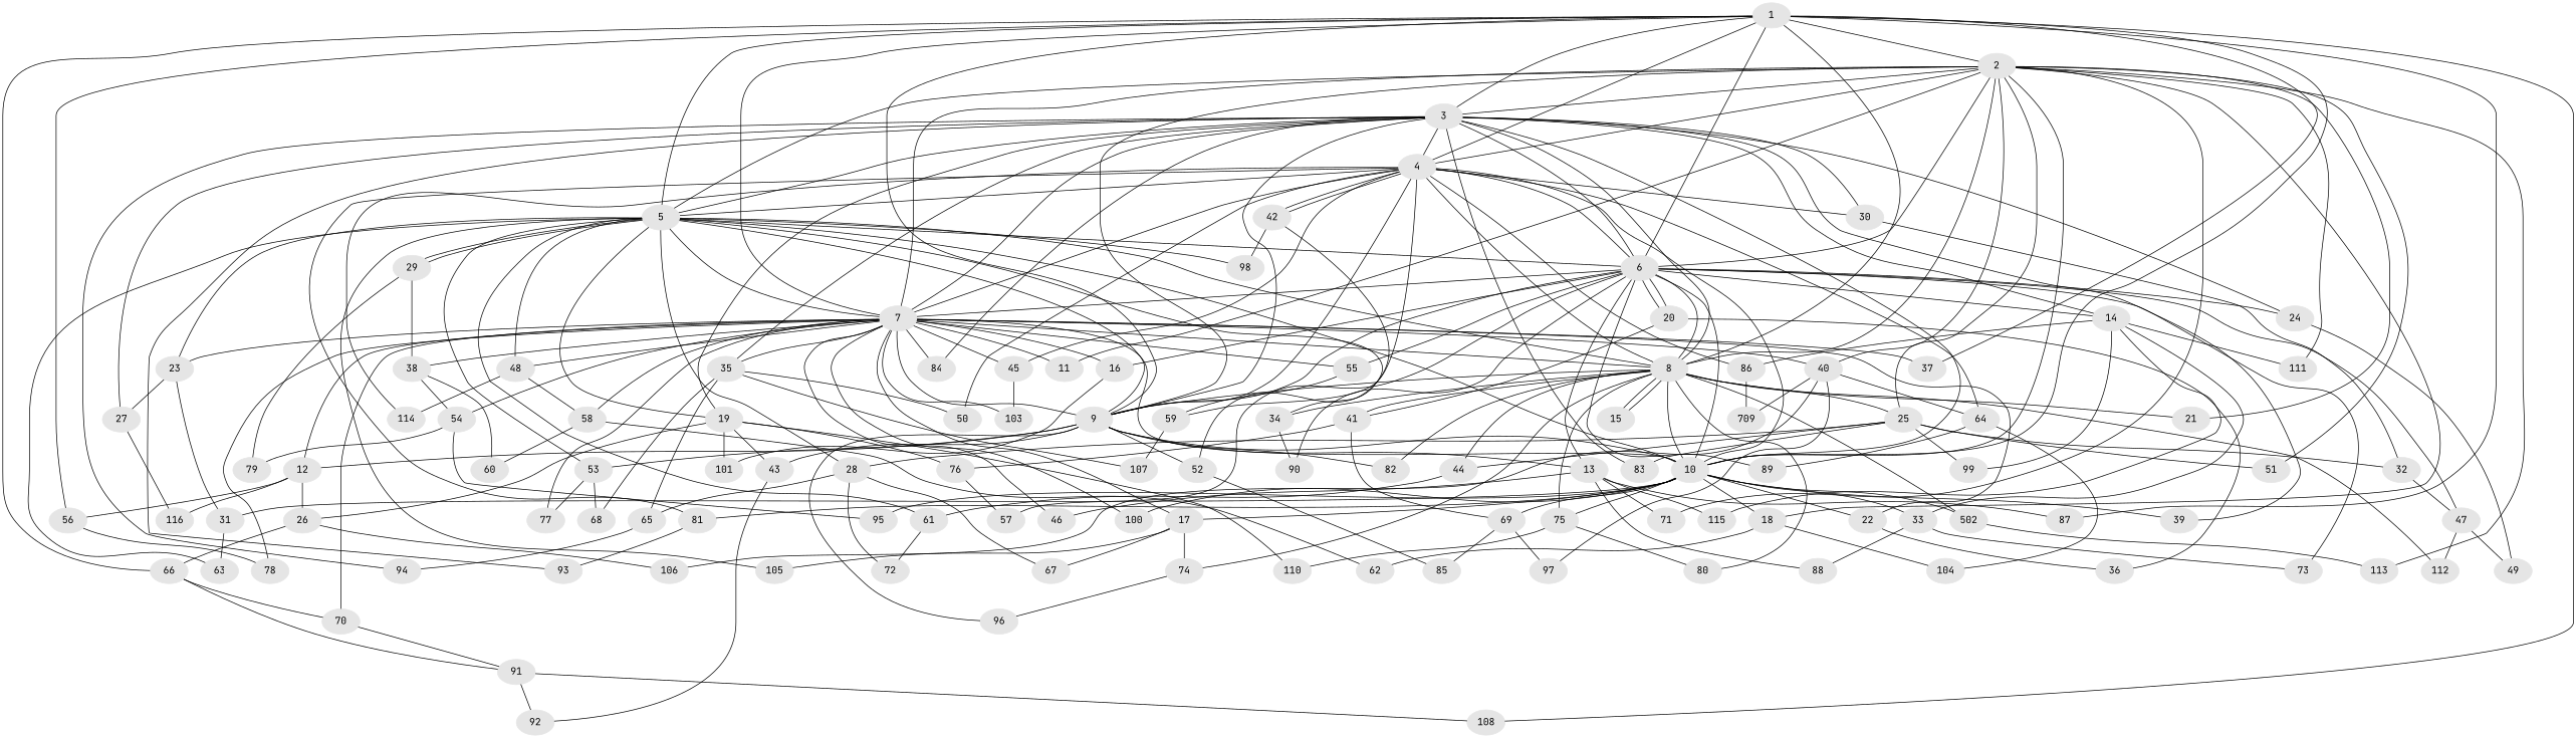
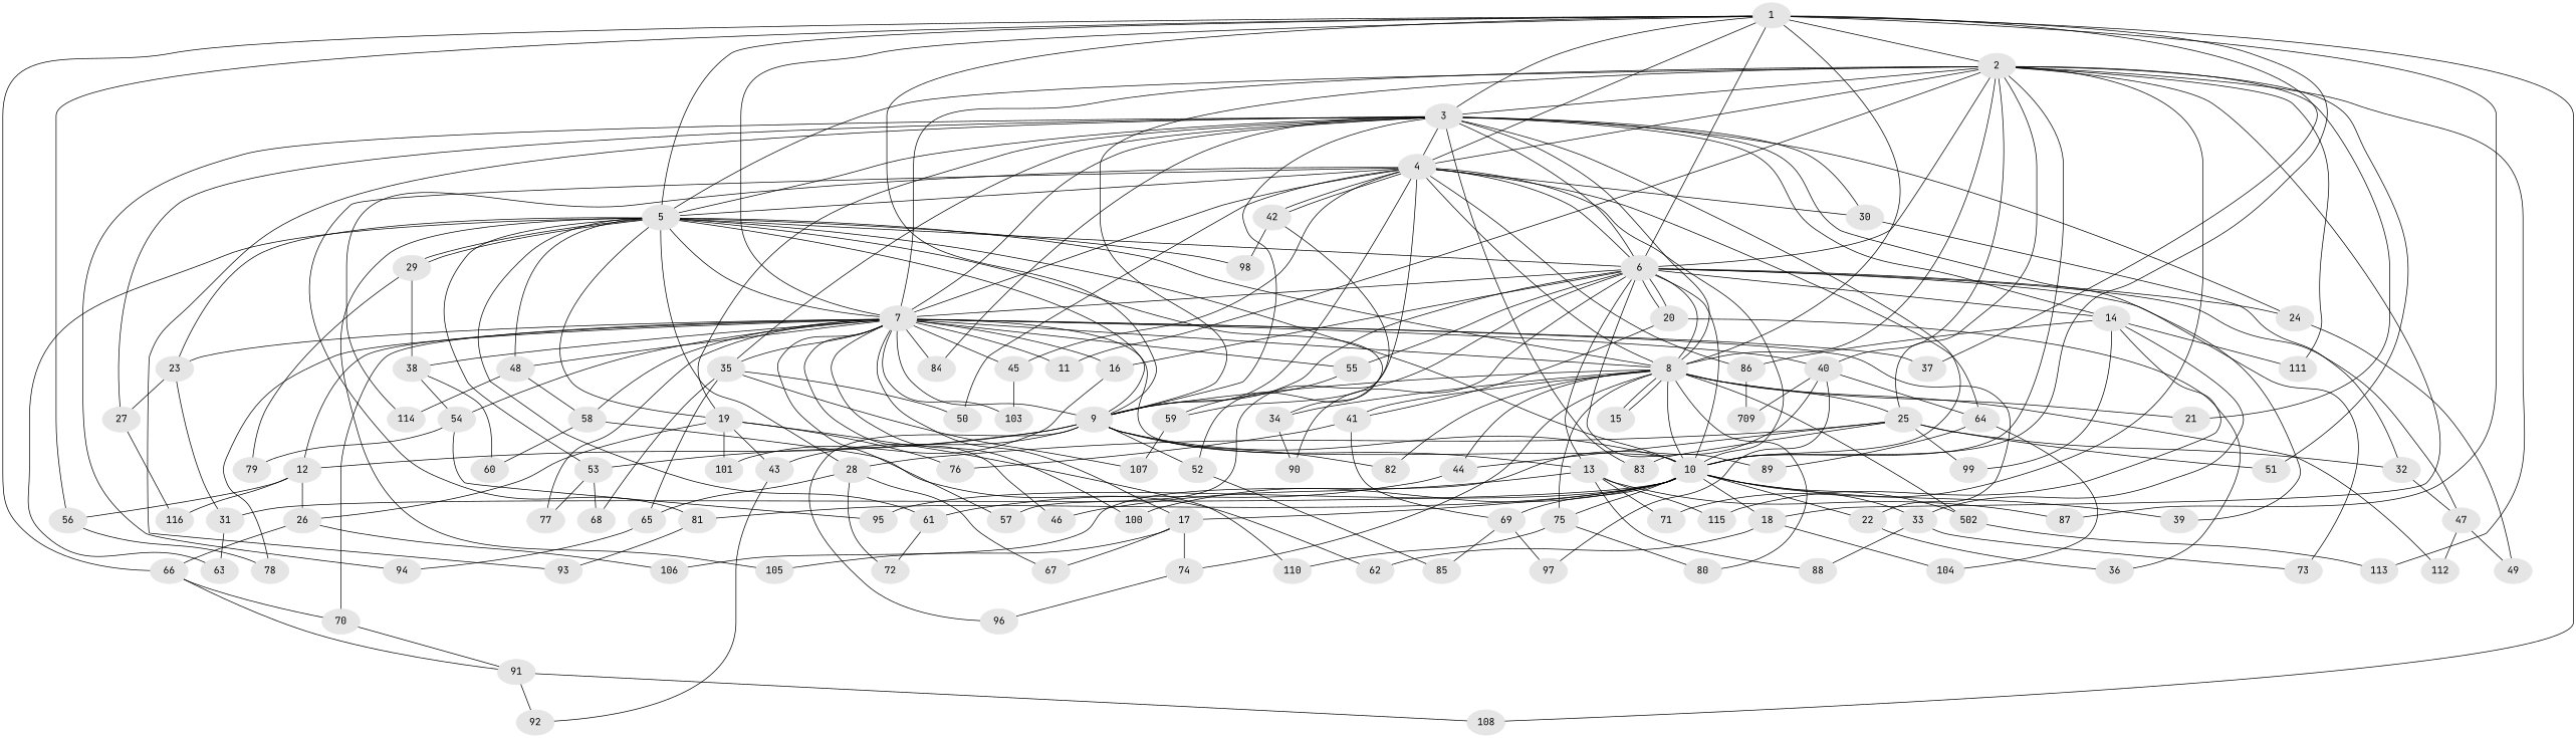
  graph {
    fontname="JetBrains Mono"
    node [color=gray90 fontname="JetBrains Mono" style=filled]
    edge [fontname="JetBrains Mono"]
    1
    2
    3
    4
    5
    6
    7
    8
    9
    10
    37
    56
    66
    87
    108
    11
    18
    21
    25
    40
    51
    71
    111
    113
    14
    19
    24
    27
    30
    35
    39
    83
    84
    93
    94
    42
    45
    50
    59
    64
    81
    86
    114
    23
    28
    29
    34
    48
    53
    61
    63
    98
    105
    13
    16
    20
    47
    55
    57
    73
    89
    90
    12
    17
    22
    38
    46
    54
    58
    70
    77
    78
    100
    103
    15
    41
    44
    74
    75
    80
    82
    n82 [label=502]
    112
    43
    52
    96
    31
    33
    69
    95
    91
    62
    104
    99
    32
    106
    97
    n98 [label=709]
    115
    26
    101
    76
    110
    49
    116
    65
    68
    107
    67
    72
    79
    88
    36
    60
    92
    85
    1 -- 2
    1 -- 3
    1 -- 4
    1 -- 5
    1 -- 6
    1 -- 7
    1 -- 8
    1 -- 9
    1 -- 10
    1 -- 37
    1 -- 56
    1 -- 66
    1 -- 87
    1 -- 108
    2 -- 3
    2 -- 4
    2 -- 5
    2 -- 6
    2 -- 7
    2 -- 8
    2 -- 9
    2 -- 10
    2 -- 11
    2 -- 18
    2 -- 21
    2 -- 25
    2 -- 40
    2 -- 51
    2 -- 71
    2 -- 111
    2 -- 113
    3 -- 4
    3 -- 5
    3 -- 6
    3 -- 7
    3 -- 8
    3 -- 9
    3 -- 10
    3 -- 14
    3 -- 19
    3 -- 24
    3 -- 27
    3 -- 30
    3 -- 35
    3 -- 39
    3 -- 83
    3 -- 84
    3 -- 93
    3 -- 94
    4 -- 5
    4 -- 6
    4 -- 7
    4 -- 8
    4 -- 9
    4 -- 10
    4 -- 30
    4 -- 42
    4 -- 42
    4 -- 45
    4 -- 50
    4 -- 59
    4 -- 64
    4 -- 81
    4 -- 86
    4 -- 114
    5 -- 6
    5 -- 7
    5 -- 8
    5 -- 9
    5 -- 10
    5 -- 19
    5 -- 23
    5 -- 28
    5 -- 29
    5 -- 29
    5 -- 34
    5 -- 48
    5 -- 53
    5 -- 61
    5 -- 63
    5 -- 98
    5 -- 105
    6 -- 7
    6 -- 8
    6 -- 9
    6 -- 10
    6 -- 14
    6 -- 24
    6 -- 13
    6 -- 16
    6 -- 20
    6 -- 20
    6 -- 47
    6 -- 55
    6 -- 57
    6 -- 73
    6 -- 89
    6 -- 90
    7 -- 8
    7 -- 9
    7 -- 10
    7 -- 37
    7 -- 11
    7 -- 40
    7 -- 35
    7 -- 84
    7 -- 45
    7 -- 23
    7 -- 48
    7 -- 16
    7 -- 55
-   76 -- 57
+   7 -- 57
    7 -- 12
    7 -- 17
    7 -- 22
    7 -- 38
    7 -- 46
    7 -- 54
    7 -- 58
    7 -- 70
    7 -- 77
    7 -- 78
    7 -- 100
    7 -- 103
    8 -- 9
    8 -- 10
    8 -- 21
    8 -- 25
    8 -- 34
    8 -- 15
    8 -- 15
    8 -- 41
    8 -- 44
    8 -- 74
    8 -- 75
    8 -- 80
    8 -- 82
    8 -- n82
    8 -- 112
    9 -- 10
    9 -- 53
    9 -- 13
    9 -- 12
    9 -- 82
    9 -- 43
    9 -- 52
    9 -- 96
    10 -- 18
    10 -- 39
    10 -- 81
    10 -- 17
    10 -- 22
    10 -- 100
    10 -- 75
    10 -- n82
    10 -- 31
    10 -- 33
    10 -- 69
    10 -- 95
    56 -- 78
    66 -- 70
    66 -- 91
    18 -- 62
    18 -- 104
    25 -- 51
    25 -- 83
    25 -- 28
    25 -- 44
    25 -- 99
    25 -- 32
    40 -- 64
    40 -- 106
    40 -- 97
    40 -- n98
    14 -- 111
    14 -- 86
    14 -- 33
    14 -- 99
    14 -- 115
    19 -- 43
    19 -- 26
    19 -- 101
    19 -- 76
    19 -- 110
    24 -- 49
    27 -- 116
    30 -- 32
    35 -- 50
    35 -- 65
    35 -- 68
    35 -- 107
    42 -- 98
    42 -- 52
    45 -- 103
    59 -- 107
    64 -- 89
    64 -- 104
    81 -- 93
    86 -- n98
    23 -- 27
    23 -- 31
    28 -- 65
    28 -- 67
    28 -- 72
    29 -- 38
    29 -- 79
    34 -- 90
    48 -- 114
    48 -- 58
    53 -- 77
    53 -- 68
    61 -- 72
    13 -- 87
    13 -- 71
    13 -- 46
    13 -- 115
    13 -- 88
    16 -- 101
    20 -- 41
    20 -- 36
    47 -- 112
    47 -- 49
    55 -- 59
    12 -- 56
    12 -- 26
    12 -- 116
    17 -- 105
    17 -- 74
    17 -- 67
    22 -- 36
    38 -- 54
    38 -- 60
    54 -- 95
    54 -- 79
    58 -- 62
    58 -- 60
    70 -- 91
    41 -- 69
    41 -- 76
    44 -- 61
    74 -- 96
    75 -- 80
    75 -- 110
    n82 -- 113
    43 -- 92
    52 -- 85
    31 -- 63
    33 -- 73
    33 -- 88
    69 -- 97
    69 -- 85
    91 -- 108
    91 -- 92
    32 -- 47
    26 -- 66
    26 -- 106
    65 -- 94
  }
